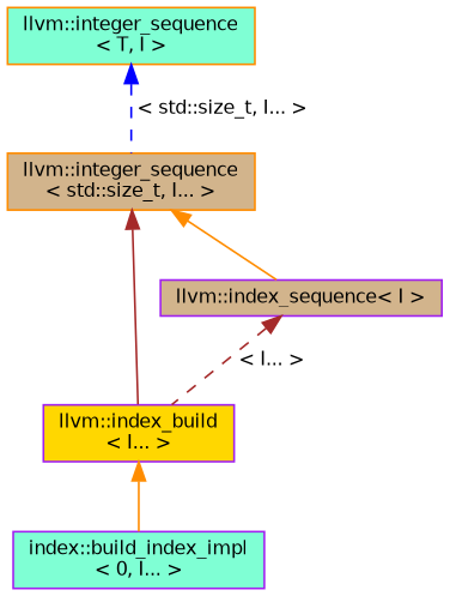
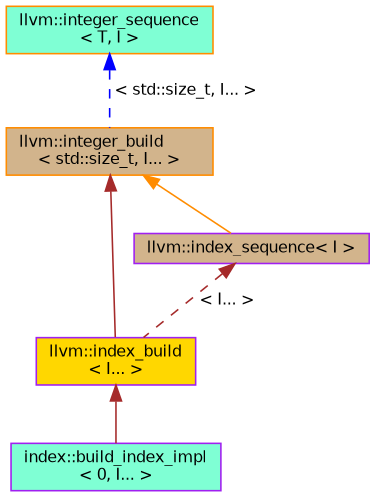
  digraph {
    node [color=purple fillcolor=aquamarine fontname=Helvetica fontsize=10 shape=box style=filled]
    edge [color=darkorange dir=back fontname=Helvetica fontsize=10 labelfontname=Helvetica labelfontsize=10 style=solid]
    n1 [fontcolor=black height=0.2 label="index::build_index_impl\l\< 0, I... \>" width=0.4]
    n2 [fillcolor=gold height=0.2 label="llvm::index_build\l\< I... \>" width=0.4]
-   n3 [color=darkorange fillcolor=tan height=0.2 label="llvm::integer_sequence\l\< std::size_t, I... \>" width=0.4]
+   n3 [color=darkorange fillcolor=tan height=0.2 label="llvm::integer_build\l\< std::size_t, I... \>" width=0.4]
    n4 [fillcolor=tan height=0.2 label="llvm::index_sequence\< I \>" width=0.4]
    n5 [color=darkorange height=0.2 label="llvm::integer_sequence\l\< T, I \>" width=0.4]
-   n2 -> n1
+   n2 -> n1 [color=brown]
    n3 -> n2 [color=brown]
    n3 -> n4
    n4 -> n2 [color=brown label=" \< I... \>" style=dashed]
    n5 -> n3 [color=blue label=" \< std::size_t, I... \>" style=dashed]
  }
